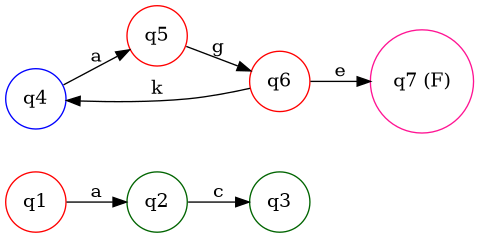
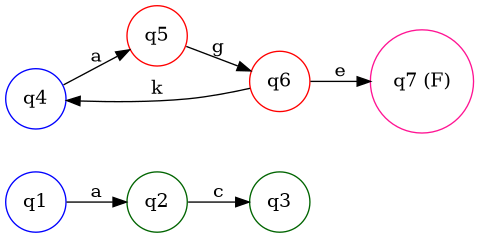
  digraph {
    rankdir=LR
    node [color=blue shape=circle]
-   n1 [color=red label=q1]
+   n1 [label=q1]
    n2 [color=darkgreen label=q2]
    n3 [color=darkgreen label=q3]
    n4 [label=q4]
    n5 [color=red label=q5]
    n6 [color=red label=q6]
    n7 [color=deeppink label="q7 (F)"]
    n1 -> n2 [label=a]
    n2 -> n3 [label=c]
    n4 -> n5 [label=a]
    n5 -> n6 [label=g]
    n6 -> n4 [label=k]
    n6 -> n7 [label=e]
  }
